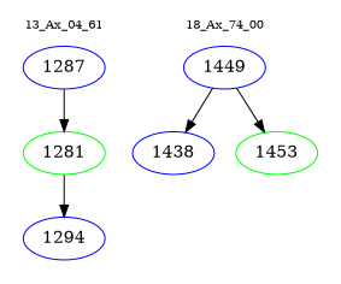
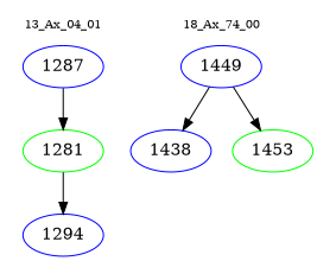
  digraph {
    node [color=blue]
    edge [color=black]
    n1 [label=1287]
    n2 [color=green label=1281]
    n3 [label=1294]
    n4 [label=1449]
    n5 [label=1438]
    n6 [color=green label=1453]
    subgraph cluster_1 {
      color=white
      fontsize=10
-     label="13_Ax_04_61"
+     label="13_Ax_04_01"
      n1
      n2
      n3
    }
    subgraph cluster_2 {
      color=white
      fontsize=10
      label="18_Ax_74_00"
      n4
      n5
      n6
    }
    n1 -> n2
    n2 -> n3
    n4 -> n5
    n4 -> n6
  }
